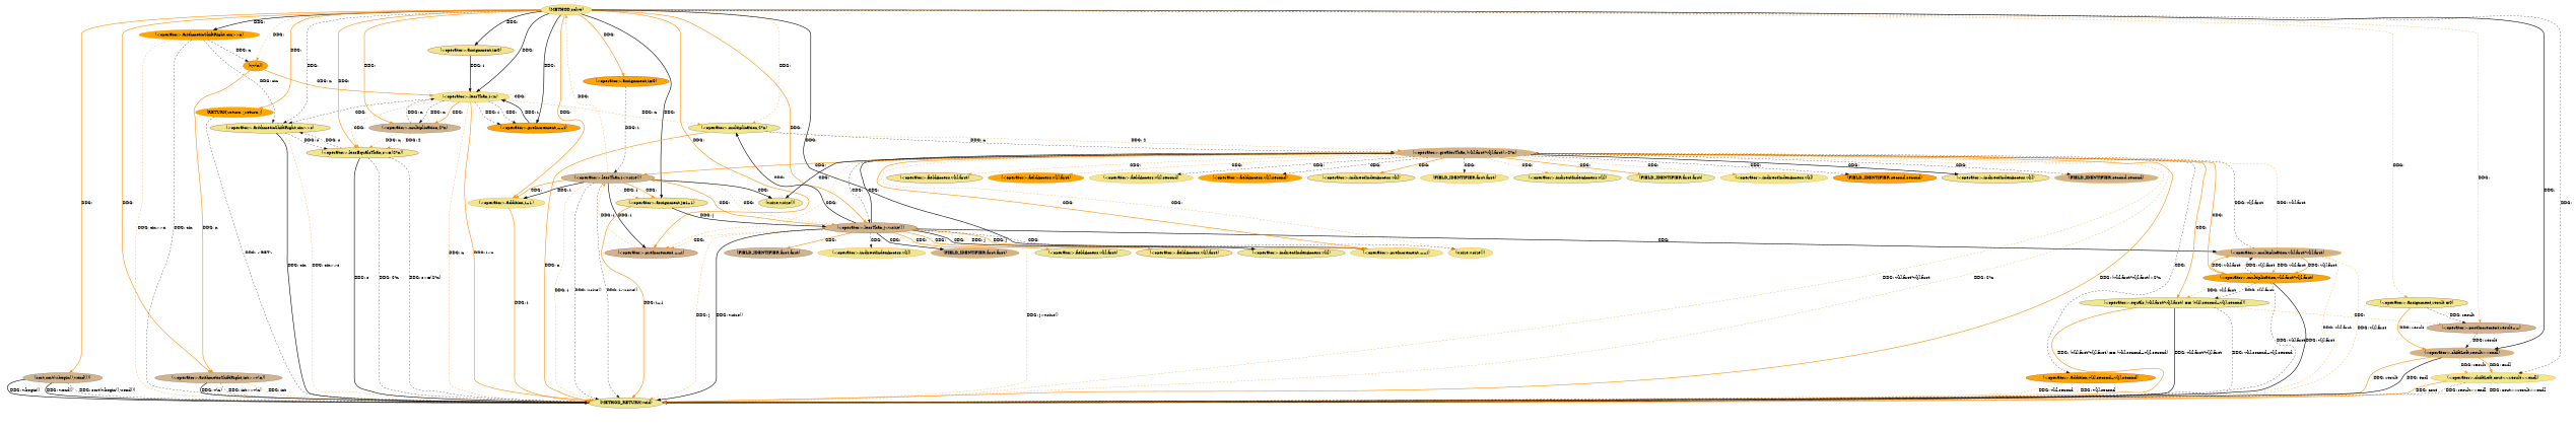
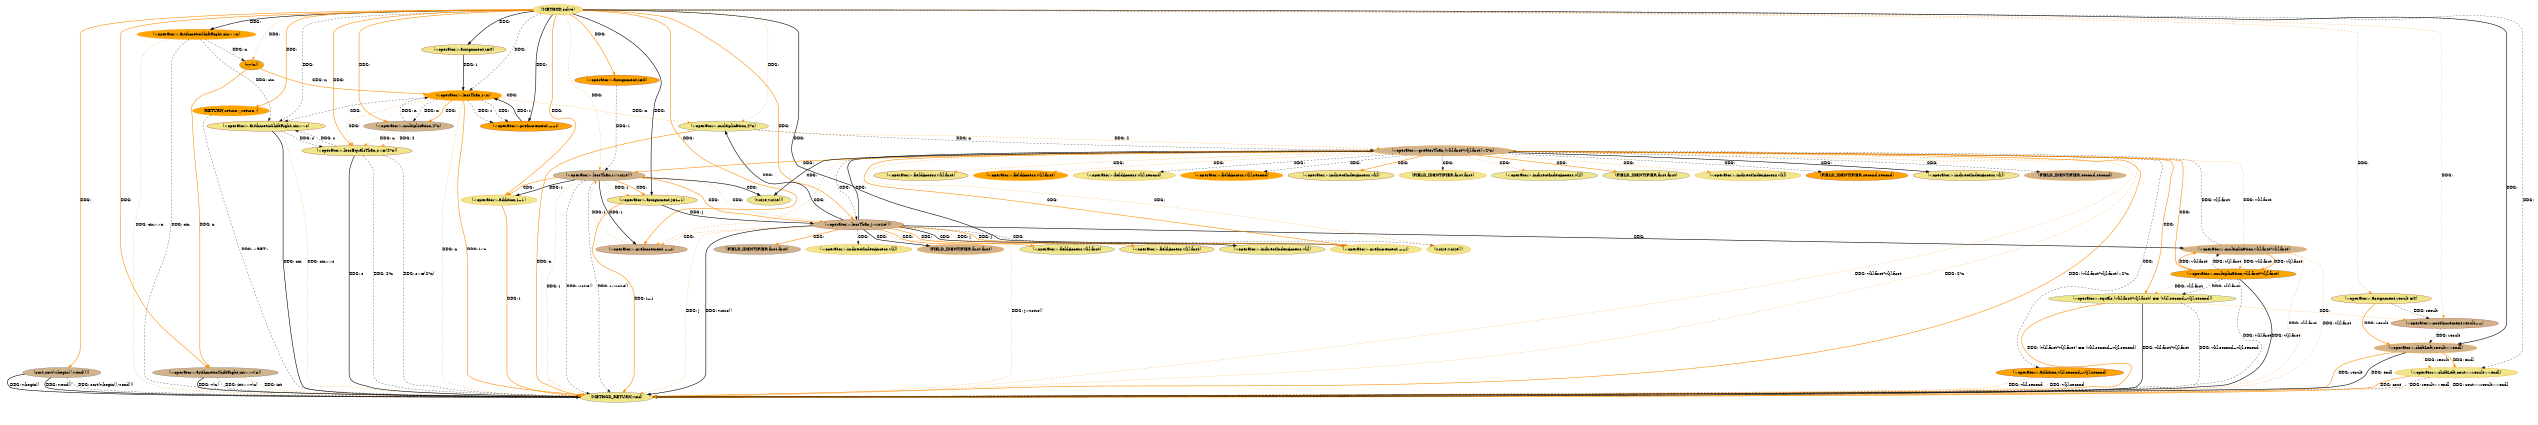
  digraph {
    node [color=darkorange fillcolor=khaki style=filled]
    edge [color=darkorange style=dashed]
    n1 [label="(METHOD,solve)"]
    n2 [fillcolor=orange label="(<operator>.arithmeticShiftRight,cin>>n)"]
    n3 [color=gray40 fillcolor=tan label="(<operator>.arithmeticShiftRight,int>>v(n))"]
    n4 [color=gray40 fillcolor=tan label="(sort,sort(v.begin(),v.end()))"]
    n5 [color=brown label="(<operator>.assignment,result =0)"]
    n6 [label="(<operator>.shiftLeft,cout<<result<<endl)"]
    n7 [fillcolor=orange label="(RETURN,return ;,return ;)"]
    n8 [color=brown label="(<operator>.assignment,i=0)"]
-   n9 [label="(<operator>.lessThan,i<n)"]
+   n9 [fillcolor=orange label="(<operator>.lessThan,i<n)"]
    n10 [color=brown fillcolor=orange label="(<operator>.preIncrement,++i)"]
    n11 [color=brown fillcolor=orange label="(<operator>.assignment,i=0)"]
    n12 [color=gray40 fillcolor=tan label="(<operator>.lessThan,i<v.size())"]
    n13 [color=brown fillcolor=tan label="(<operator>.preIncrement,++i)"]
    n14 [color=gray40 fillcolor=orange label="(v,v(n))"]
    n15 [color=brown label="(<operator>.arithmeticShiftRight,cin>>s)"]
    n16 [fillcolor=tan label="(<operator>.shiftLeft,result<<endl)"]
    n17 [color=brown label="(<operator>.lessEqualsThan,s<=(2*n))"]
    n18 [color=brown label="(<operator>.assignment,j=i+1)"]
    n19 [color=brown fillcolor=tan label="(<operator>.lessThan,j<v.size())"]
    n20 [label="(<operator>.preIncrement,++j)"]
    n21 [color=gray40 fillcolor=tan label="(<operator>.multiplication,2*n)"]
    n22 [label="(<operator>.addition,i+1)"]
    n23 [color=brown fillcolor=tan label="(<operator>.postIncrement,result++)"]
    n24 [color=gray40 label="(<operator>.multiplication,2*n)"]
    n25 [color=gray40 label="(METHOD_RETURN,void)"]
    n26 [color=gray40 label="(v.size,v.size())"]
    n27 [fillcolor=tan label="(<operator>.greaterThan,(v[i].first*v[j].first)>2*n)"]
    n28 [fillcolor=tan label="(<operator>.multiplication,v[i].first*v[j].first)"]
    n29 [label="(v.size,v.size())"]
    n30 [color=gray40 label="(<operator>.fieldAccess,v[i].first)"]
    n31 [color=brown label="(<operator>.fieldAccess,v[j].first)"]
    n32 [color=gray40 label="(<operator>.indirectIndexAccess,v[i])"]
    n33 [color=gray40 fillcolor=tan label="(FIELD_IDENTIFIER,first,first)"]
    n34 [label="(<operator>.indirectIndexAccess,v[j])"]
    n35 [fillcolor=tan label="(FIELD_IDENTIFIER,first,first)"]
    n36 [color=gray40 label="(<operator>.equals,(v[i].first*v[j].first) == (v[i].second+v[j].second))"]
    n37 [color=gray40 fillcolor=orange label="(<operator>.multiplication,v[i].first*v[j].first)"]
    n38 [color=brown fillcolor=orange label="(<operator>.addition,v[i].second+v[j].second)"]
    n39 [color=brown label="(<operator>.fieldAccess,v[i].first)"]
    n40 [fillcolor=orange label="(<operator>.fieldAccess,v[j].first)"]
    n41 [label="(<operator>.fieldAccess,v[i].second)"]
    n42 [fillcolor=orange label="(<operator>.fieldAccess,v[j].second)"]
    n43 [color=brown label="(<operator>.indirectIndexAccess,v[i])"]
    n44 [label="(FIELD_IDENTIFIER,first,first)"]
    n45 [color=gray40 label="(<operator>.indirectIndexAccess,v[j])"]
    n46 [color=gray40 label="(FIELD_IDENTIFIER,first,first)"]
    n47 [label="(<operator>.indirectIndexAccess,v[i])"]
    n48 [color=brown fillcolor=orange label="(FIELD_IDENTIFIER,second,second)"]
    n49 [color=brown label="(<operator>.indirectIndexAccess,v[j])"]
    n50 [fillcolor=tan label="(FIELD_IDENTIFIER,second,second)"]
    n1 -> n2 [color=black label="DDG: " style=bold]
    n1 -> n3 [label="DDG: " style=bold]
    n1 -> n4 [label="DDG: " style=bold]
    n1 -> n5 [label="DDG: "]
    n1 -> n6 [color=black label="DDG: "]
    n1 -> n7 [label="DDG: " style=bold]
    n1 -> n8 [color=black label="DDG: " style=bold]
-   n1 -> n9 [color=black label="DDG: " style=bold]
+   n1 -> n9 [color=black label="DDG: "]
    n1 -> n10 [color=black label="DDG: " style=bold]
    n1 -> n11 [label="DDG: " style=bold]
-   n12 -> n1 [label="DDG: "]
+   n1 -> n12 [label="DDG: "]
    n1 -> n13 [label="DDG: " style=bold]
    n1 -> n14 [label="DDG: "]
    n1 -> n15 [color=black label="DDG: "]
    n1 -> n16 [color=black label="DDG: " style=bold]
    n1 -> n17 [label="DDG: " style=bold]
    n1 -> n18 [color=black label="DDG: " style=bold]
    n1 -> n19 [label="DDG: " style=bold]
    n1 -> n20 [color=black label="DDG: " style=bold]
    n1 -> n21 [label="DDG: " style=bold]
    n1 -> n22 [label="DDG: " style=bold]
    n1 -> n23 [label="DDG: "]
    n1 -> n24 [label="DDG: "]
    n2 -> n14 [color=black label="DDG: n"]
    n2 -> n15 [color=black label="DDG: cin"]
    n2 -> n25 [color=black label="DDG: cin"]
    n2 -> n25 [label="DDG: cin>>n"]
    n3 -> n25 [color=black label="DDG: v(n)" style=bold]
    n3 -> n25 [color=black label="DDG: int>>v(n)"]
    n3 -> n25 [label="DDG: int"]
    n4 -> n25 [color=black label="DDG: v.begin()" style=bold]
    n4 -> n25 [color=black label="DDG: v.end()" style=bold]
    n4 -> n25 [color=black label="DDG: sort(v.begin(),v.end())"]
    n5 -> n16 [label="DDG: result" style=bold]
    n5 -> n23 [color=black label="DDG: result"]
    n6 -> n25 [color=black label="DDG: result<<endl"]
    n6 -> n25 [label="DDG: cout<<result<<endl"]
    n6 -> n25 [label="DDG: cout" style=bold]
    n7 -> n25 [color=black label="DDG: <RET>"]
    n8 -> n9 [color=black label="DDG: i" style=bold]
    n9 -> n9 [label="CDG: "]
    n9 -> n10 [color=black label="DDG: i"]
    n9 -> n10 [color=black label="CDG: "]
    n9 -> n15 [color=black label="CDG: "]
    n9 -> n17 [label="CDG: "]
    n9 -> n21 [color=black label="DDG: n"]
    n9 -> n21 [label="CDG: " style=bold]
    n9 -> n24 [label="DDG: n"]
    n9 -> n25 [label="DDG: n"]
    n9 -> n25 [label="DDG: i<n" style=bold]
    n10 -> n9 [color=black label="DDG: i" style=bold]
    n11 -> n12 [color=black label="DDG: i"]
    n12 -> n13 [color=black label="DDG: i" style=bold]
    n12 -> n18 [label="DDG: i"]
    n12 -> n18 [label="CDG: " style=bold]
    n12 -> n19 [label="CDG: "]
    n12 -> n22 [color=black label="DDG: i" style=bold]
    n12 -> n22 [label="CDG: " style=bold]
    n12 -> n25 [label="DDG: i"]
    n12 -> n25 [color=black label="DDG: v.size()"]
    n12 -> n25 [color=black label="DDG: i<v.size()"]
    n12 -> n26 [color=black label="CDG: " style=bold]
    n13 -> n12 [label="DDG: i"]
    n14 -> n3 [label="DDG: n" style=bold]
    n14 -> n9 [label="CDG: n" style=bold]
    n15 -> n17 [color=black label="DDG: s"]
    n15 -> n25 [color=black label="DDG: cin" style=bold]
    n15 -> n25 [label="DDG: cin>>s"]
    n16 -> n6 [label="DDG: endl" style=bold]
    n16 -> n6 [label="DDG: result"]
    n16 -> n25 [label="DDG: result" style=bold]
    n16 -> n25 [color=black label="DDG: endl" style=bold]
    n17 -> n15 [color=black label="DDG: s"]
    n17 -> n25 [color=black label="DDG: s" style=bold]
    n17 -> n25 [color=black label="DDG: 2*n"]
    n17 -> n25 [color=black label="DDG: s<=(2*n)"]
    n18 -> n19 [color=black label="DDG: j" style=bold]
    n18 -> n25 [label="DDG: i+1" style=bold]
    n19 -> n12 [label="CDG: " style=bold]
    n19 -> n13 [label="CDG: "]
    n19 -> n20 [label="DDG: j" style=bold]
    n19 -> n24 [color=black label="CDG: " style=bold]
    n19 -> n25 [label="DDG: j"]
    n19 -> n25 [color=black label="DDG: v.size()" style=bold]
    n19 -> n25 [label="DDG: j<v.size()"]
    n19 -> n27 [color=black label="CDG: " style=bold]
    n19 -> n28 [color=black label="CDG: " style=bold]
    n19 -> n29 [color=black label="CDG: "]
    n19 -> n30 [label="CDG: " style=bold]
    n19 -> n31 [label="CDG: " style=bold]
    n19 -> n32 [color=black label="CDG: " style=bold]
    n19 -> n33 [label="CDG: " style=bold]
    n19 -> n34 [color=black label="CDG: "]
    n19 -> n35 [color=black label="CDG: " style=bold]
    n20 -> n19 [label="DDG: j"]
    n21 -> n9 [color=black label="DDG: n"]
    n21 -> n17 [label="DDG: n"]
    n21 -> n17 [label="DDG: 2"]
    n22 -> n25 [label="DDG: i" style=bold]
    n23 -> n16 [color=black label="DDG: result"]
    n24 -> n25 [label="DDG: n" style=bold]
    n24 -> n27 [color=black label="DDG: n"]
    n24 -> n27 [label="DDG: 2"]
    n27 -> n12 [label="CDG: " style=bold]
    n27 -> n13 [label="CDG: "]
    n27 -> n19 [color=black label="CDG: "]
    n27 -> n20 [label="CDG: " style=bold]
    n27 -> n25 [label="DDG: v[i].first*v[j].first"]
    n27 -> n25 [label="DDG: 2*n"]
    n27 -> n25 [label="DDG: (v[i].first*v[j].first)>2*n" style=bold]
    n27 -> n26 [color=black label="CDG: " style=bold]
    n27 -> n29 [label="CDG: "]
    n27 -> n36 [label="CDG: " style=bold]
    n27 -> n37 [label="CDG: " style=bold]
    n27 -> n38 [color=black label="CDG: "]
    n27 -> n39 [label="CDG: "]
    n27 -> n40 [label="CDG: "]
    n27 -> n41 [color=black label="CDG: "]
    n27 -> n42 [color=black label="CDG: "]
    n27 -> n43 [label="CDG: " style=bold]
    n27 -> n44 [color=black label="CDG: "]
    n27 -> n45 [label="CDG: "]
    n27 -> n46 [label="CDG: " style=bold]
    n27 -> n47 [label="CDG: "]
    n27 -> n48 [color=black label="CDG: "]
    n27 -> n49 [color=black label="CDG: " style=bold]
    n27 -> n50 [color=black label="CDG: "]
    n28 -> n25 [label="DDG: v[i].first"]
    n28 -> n25 [label="DDG: v[j].first"]
    n28 -> n27 [color=black label="DDG: v[j].first"]
    n28 -> n27 [label="DDG: v[i].first"]
    n28 -> n37 [label="DDG: v[i].first"]
    n28 -> n37 [label="DDG: v[j].first" style=bold]
    n36 -> n23 [label="CDG: "]
    n36 -> n25 [color=black label="DDG: v[i].first*v[j].first" style=bold]
    n36 -> n25 [color=black label="DDG: v[i].second+v[j].second"]
    n36 -> n25 [label="DDG: (v[i].first*v[j].first) == (v[i].second+v[j].second)" style=bold]
    n37 -> n25 [color=black label="DDG: v[i].first"]
    n37 -> n25 [color=black label="DDG: v[j].first" style=bold]
    n37 -> n28 [label="DDG: v[i].first" style=bold]
    n37 -> n28 [color=black label="DDG: v[j].first"]
    n37 -> n36 [color=black label="DDG: v[i].first"]
    n37 -> n36 [label="DDG: v[j].first"]
    n38 -> n25 [label="DDG: v[i].second"]
    n38 -> n25 [label="DDG: v[j].second"]
  }
